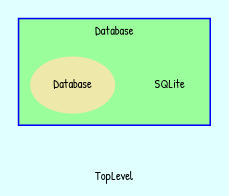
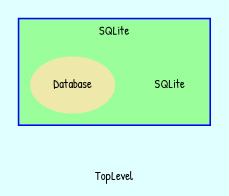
  digraph {
    bgcolor=lightcyan1
    compound=true
    fontname="Patrick Hand"
    fontsize=8
    label=TopLevel
    node [fontname="Patrick Hand" fontsize=8]
    SQLite [color=black height=0.01 shape=plaintext width=0.01]
    n2 [color=palegoldenrod fontcolor=black label=Database shape=ellipse style=filled]
    subgraph cluster_1 {
      color=blue
      fillcolor=palegreen1
-     label=Database
+     label=SQLite
      style=filled
      SQLite
      n2
    }
  }
